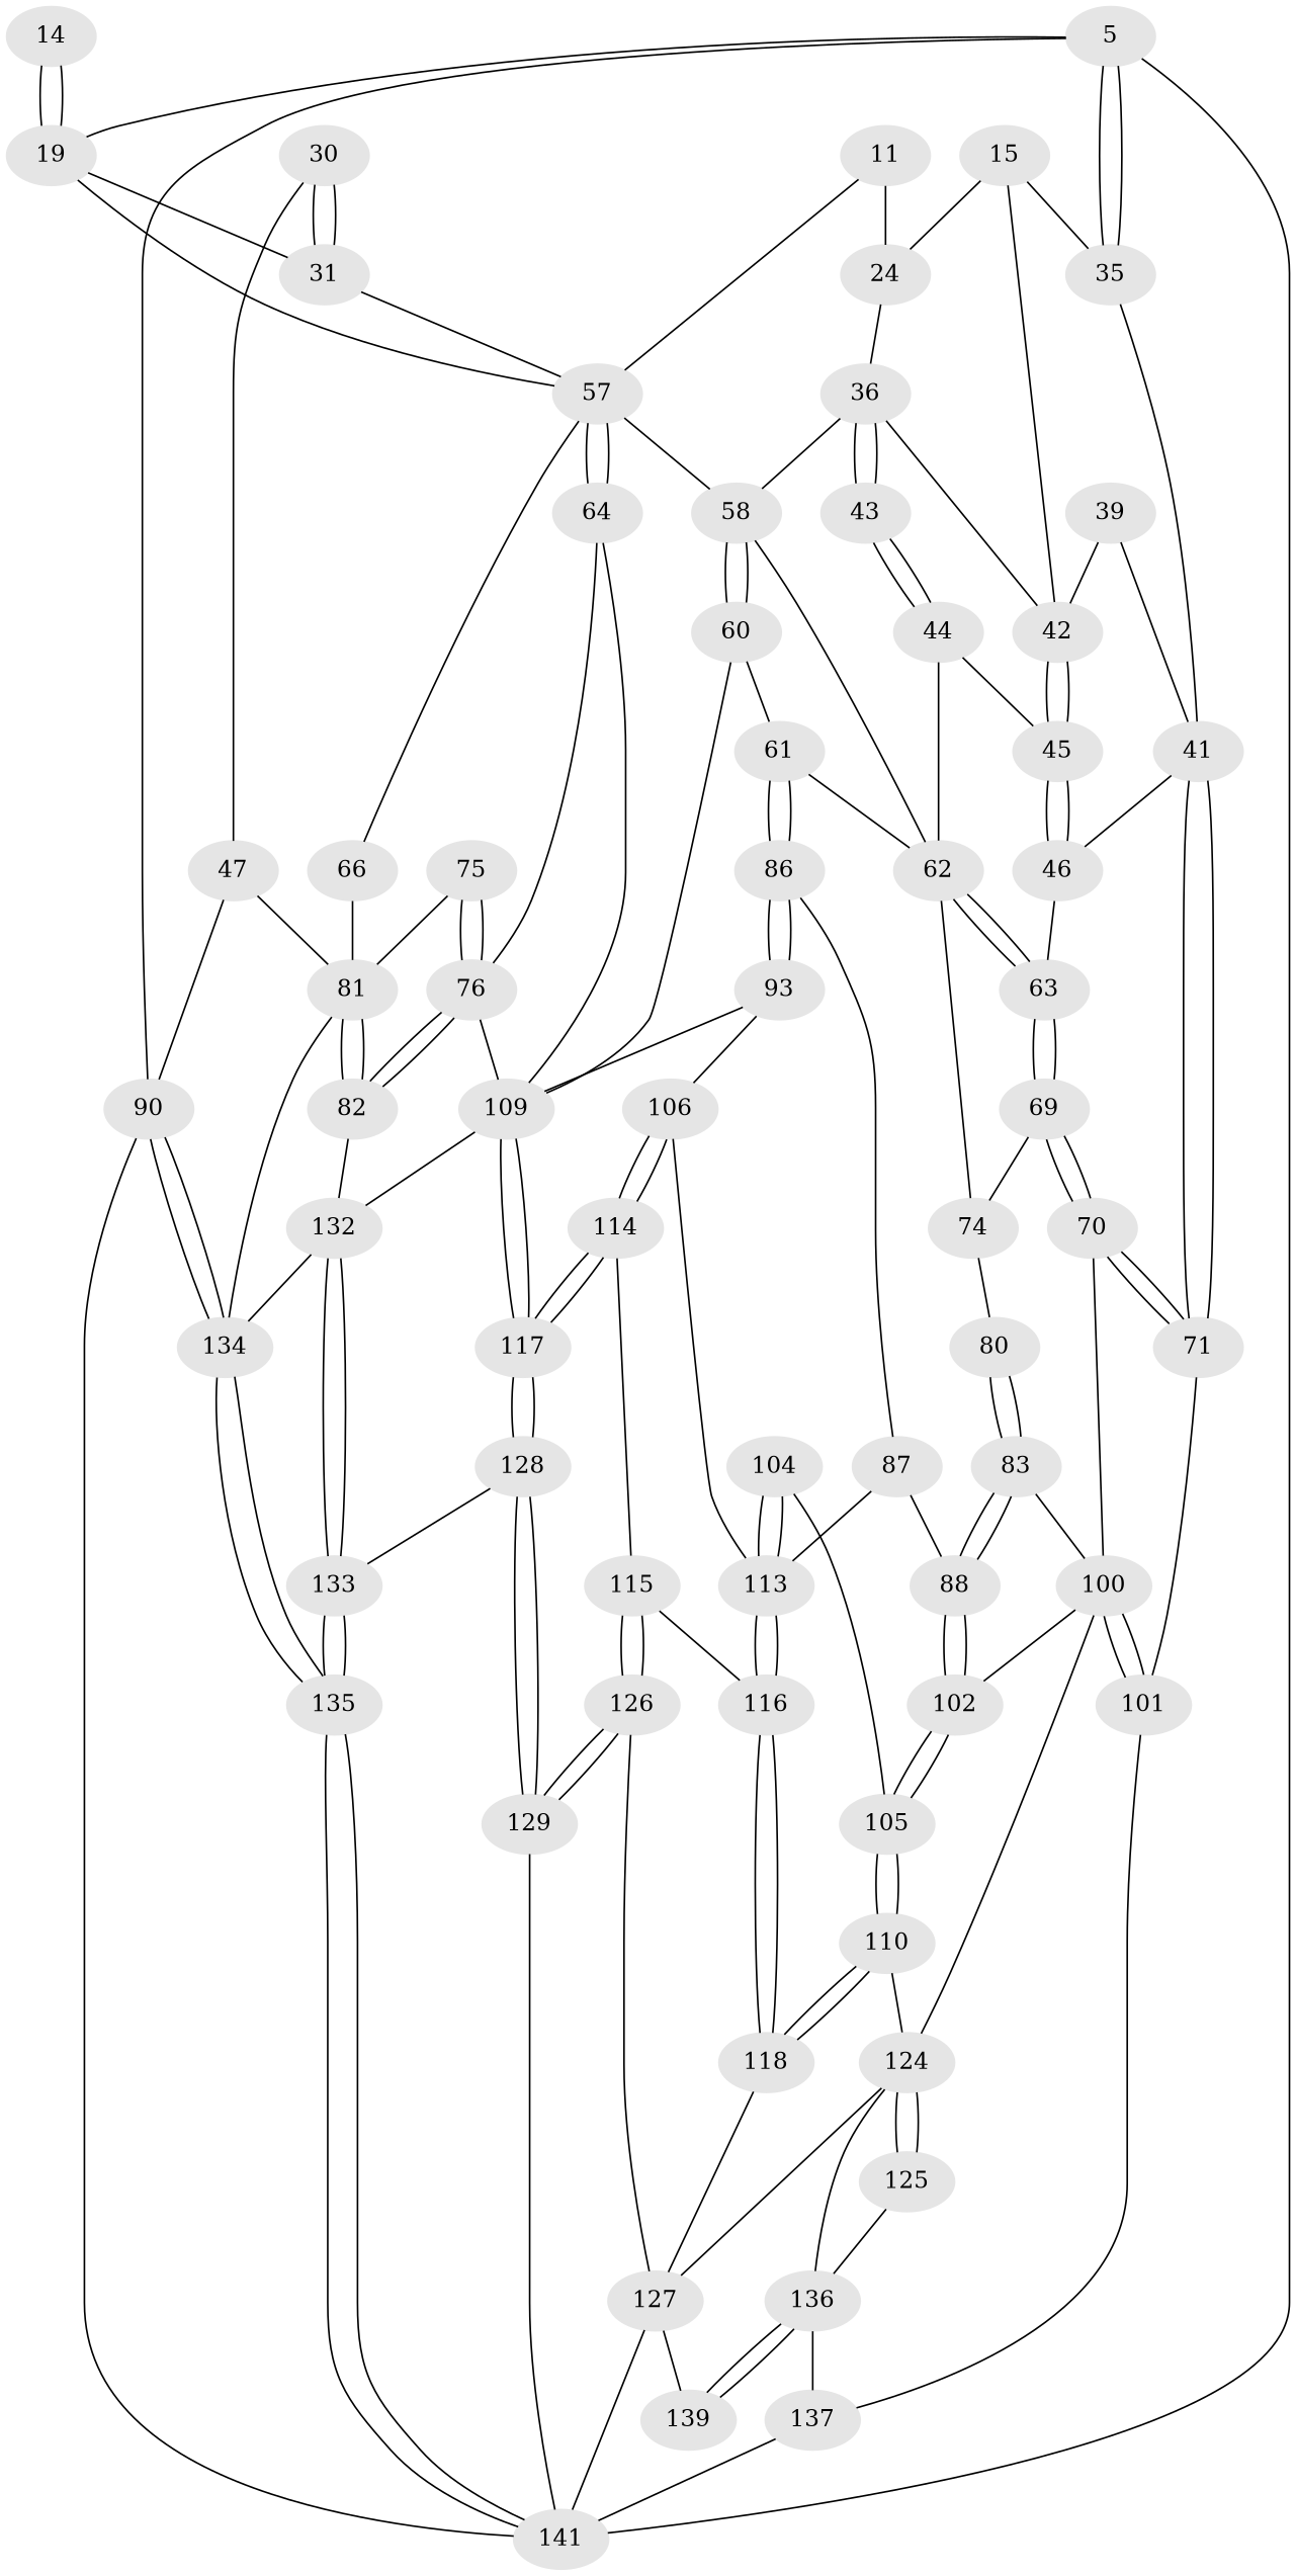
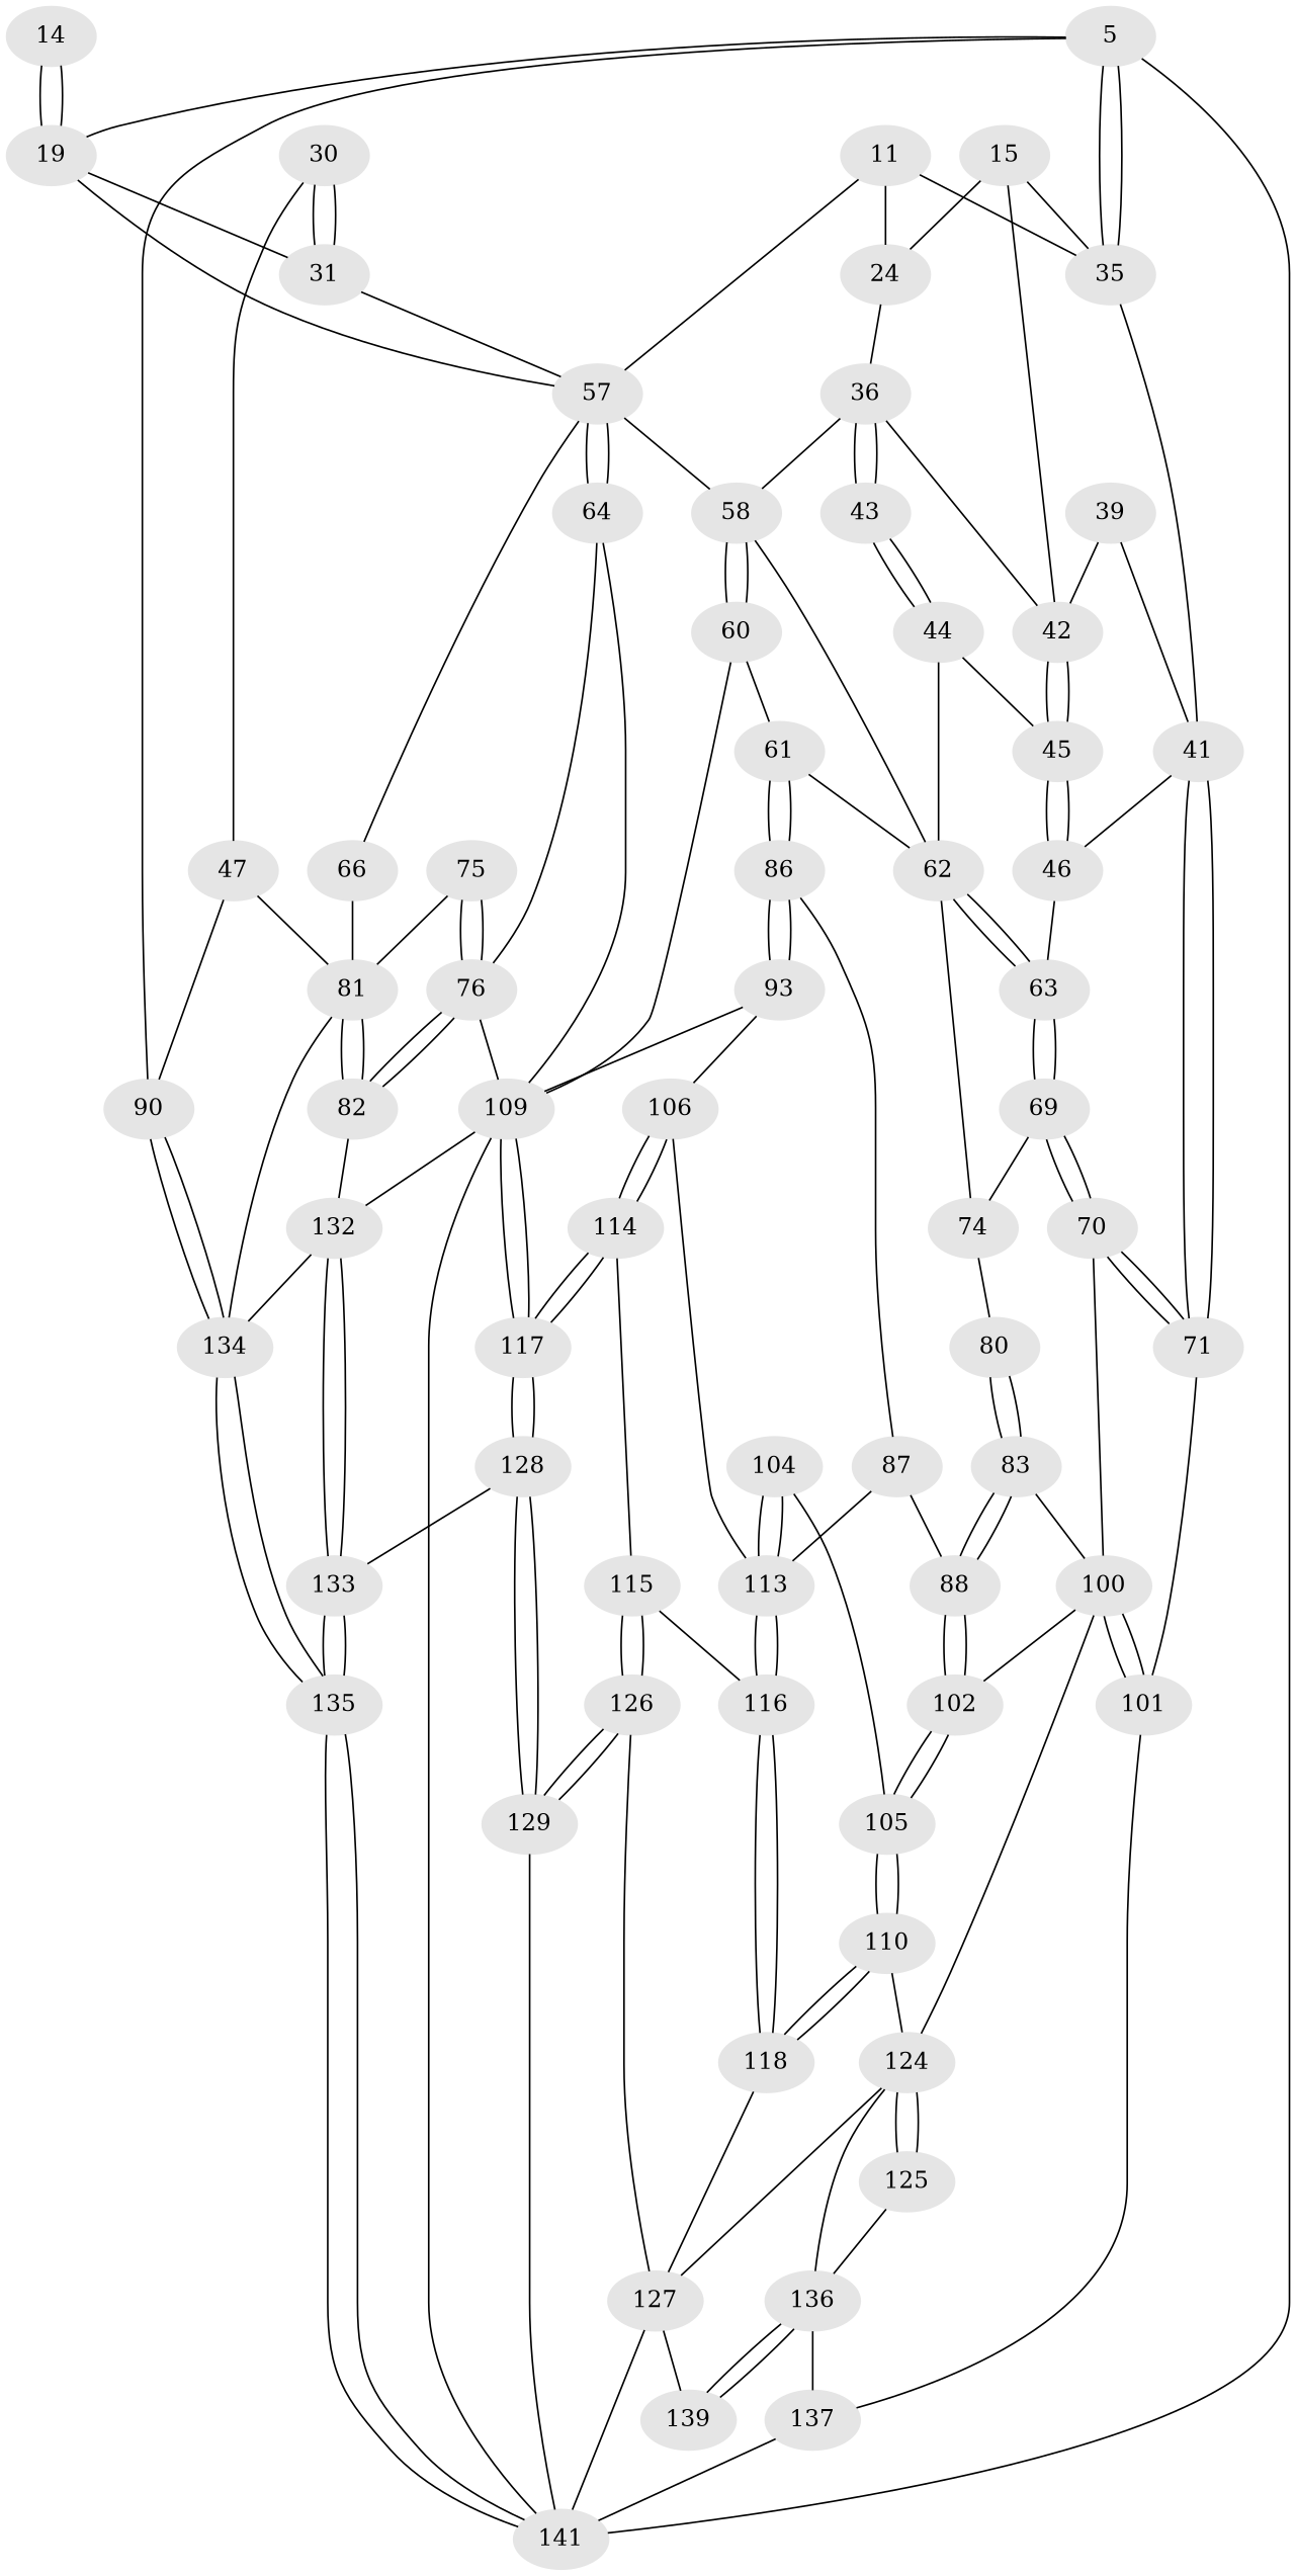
  graph {
    node [color=gray90 style=filled]
    5 [super="+4"]
    19 [super="+18+9"]
    35 [super="+17+6"]
    90 [super="+89+51+20"]
    141 [super="+98+97+140"]
    57 [super="+56"]
    31 [super="+26"]
    41 [super="+40"]
    134 [super="+131+91"]
    11 [super="+8"]
    24 [super="+12+13"]
    36 [super="+34+33"]
    58 [super="+52"]
    66 [super="+59+49"]
    64
    14
    n17 [label=15 super="+15"]
    42 [super="+37+38"]
    45
    43
    30 [super="+22"]
    47 [super="+29"]
    81 [super="+78+79+67"]
    46
    71
    44
    62 [super="+55+54+53"]
    60
    39
    63
    101 [super="+95"]
    74 [super="+73+72"]
    69
    82
    109 [super="+92+77"]
    76
    61
    86
    132 [super="+108"]
    117
    87
    93
    80
    70
    75 [super="+68"]
    100 [super="+99+85"]
    102
    124 [super="+111+112+120"]
    137 [super="+122"]
    83
    88
    135
    133
    113 [super="+107+103"]
    106
    116
    105
    114
    127 [super="+123"]
    125
    136 [super="+130"]
    110
    104
    118
    115
    128
    126
    129
    139 [super="+138"]
    5 -- 19
    5 -- 35 [weight=2]
    5 -- 35
    5 -- 90 [weight=2]
    5 -- 141
    19 -- 57
    19 -- 31 [weight=2]
    35 -- 41
-   90 -- 141
+   109 -- 141
    90 -- 134 [weight=2]
    90 -- 134
    57 -- 58 [weight=2]
    57 -- 66
    57 -- 64
    57 -- 64
    31 -- 57
    41 -- 46
    41 -- 71
    41 -- 71
    134 -- 135
    134 -- 135
+   11 -- 35
    11 -- 57
    11 -- 24 [weight=2]
    24 -- 36
    36 -- 58
    36 -- 42
    36 -- 43 [weight=2]
    36 -- 43
    58 -- 62
    58 -- 60
    58 -- 60
    66 -- 81 [weight=2]
    64 -- 109
    64 -- 76
    14 -- 19 [weight=3]
    14 -- 19
    n17 -- 35
    n17 -- 24 [weight=2]
    n17 -- 42
    42 -- 45
    42 -- 45
    45 -- 46
    45 -- 46
    43 -- 44
    43 -- 44
    30 -- 31 [weight=2]
    30 -- 31
    30 -- 47 [weight=2]
    47 -- 90 [weight=2]
    47 -- 81
    81 -- 134
    81 -- 82
    81 -- 82
    46 -- 63
    71 -- 101
    44 -- 45
    44 -- 62
    62 -- 63
    62 -- 63
    62 -- 74
    60 -- 109
    60 -- 61
    39 -- 41
    39 -- 42 [weight=2]
    63 -- 69
    63 -- 69
    101 -- 137
    74 -- 80 [weight=2]
    69 -- 74
    69 -- 70
    69 -- 70
    82 -- 132
    109 -- 132
    109 -- 117
    109 -- 117
    76 -- 82
    76 -- 82
    76 -- 109
    61 -- 62
    61 -- 86
    61 -- 86
    86 -- 87
    86 -- 93
    86 -- 93
    132 -- 134
    132 -- 133
    132 -- 133
    117 -- 128
    117 -- 128
    87 -- 88
    87 -- 113
    93 -- 109
    93 -- 106
    80 -- 83
    80 -- 83
    70 -- 71
    70 -- 71
    70 -- 100
    75 -- 81 [weight=2]
    75 -- 76
    75 -- 76
    100 -- 101 [weight=2]
    100 -- 101
    100 -- 102
    100 -- 124
    102 -- 105
    102 -- 105
    124 -- 127
    124 -- 125 [weight=2]
    124 -- 125
    124 -- 136
    137 -- 141 [weight=2]
    83 -- 100
    83 -- 88
    83 -- 88
    88 -- 102
    88 -- 102
    135 -- 141
    135 -- 141
    133 -- 135
    133 -- 135
    113 -- 116
    113 -- 116
    106 -- 113
    106 -- 114
    106 -- 114
    116 -- 118
    116 -- 118
    105 -- 110
    105 -- 110
    114 -- 117
    114 -- 117
    114 -- 115
    127 -- 141 [weight=2]
    127 -- 139
    125 -- 136
    136 -- 137 [weight=2]
    136 -- 139
    136 -- 139
    110 -- 124
    110 -- 118
    110 -- 118
    104 -- 113 [weight=2]
    104 -- 113
    104 -- 105
    118 -- 127
    115 -- 116
    115 -- 126
    115 -- 126
    128 -- 133
    128 -- 129
    128 -- 129
    126 -- 127
    126 -- 129
    126 -- 129
    129 -- 141
  }
